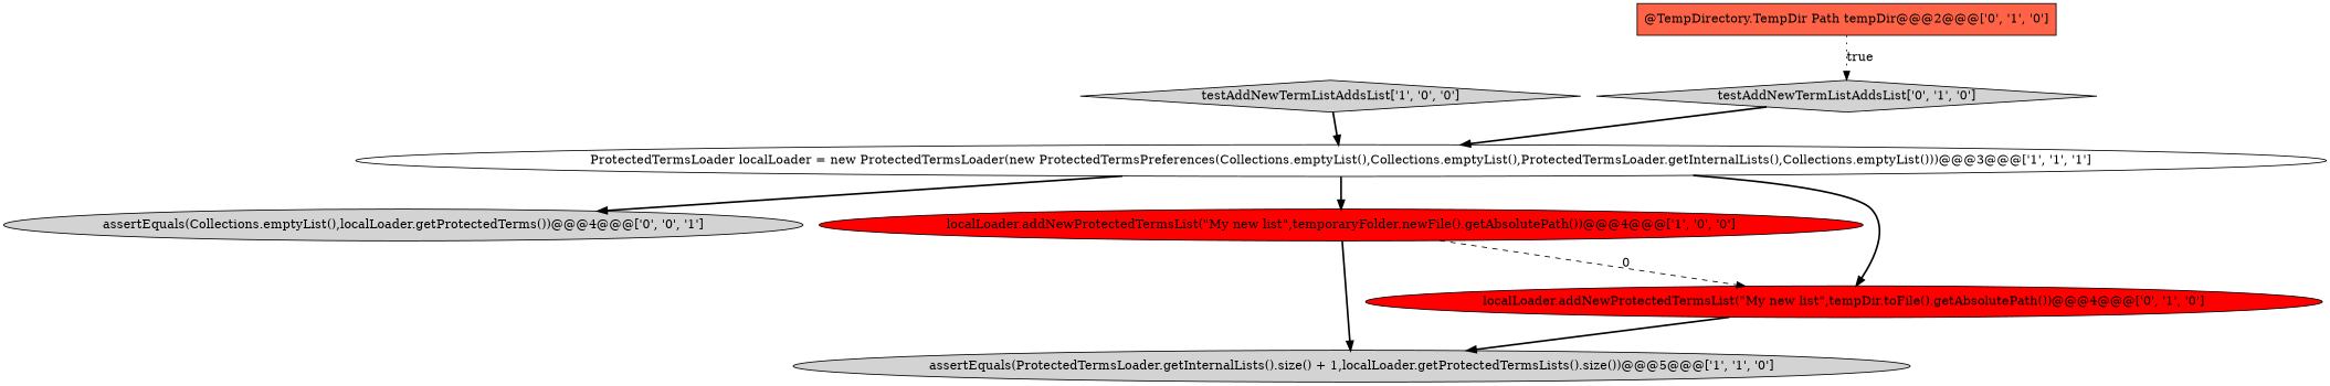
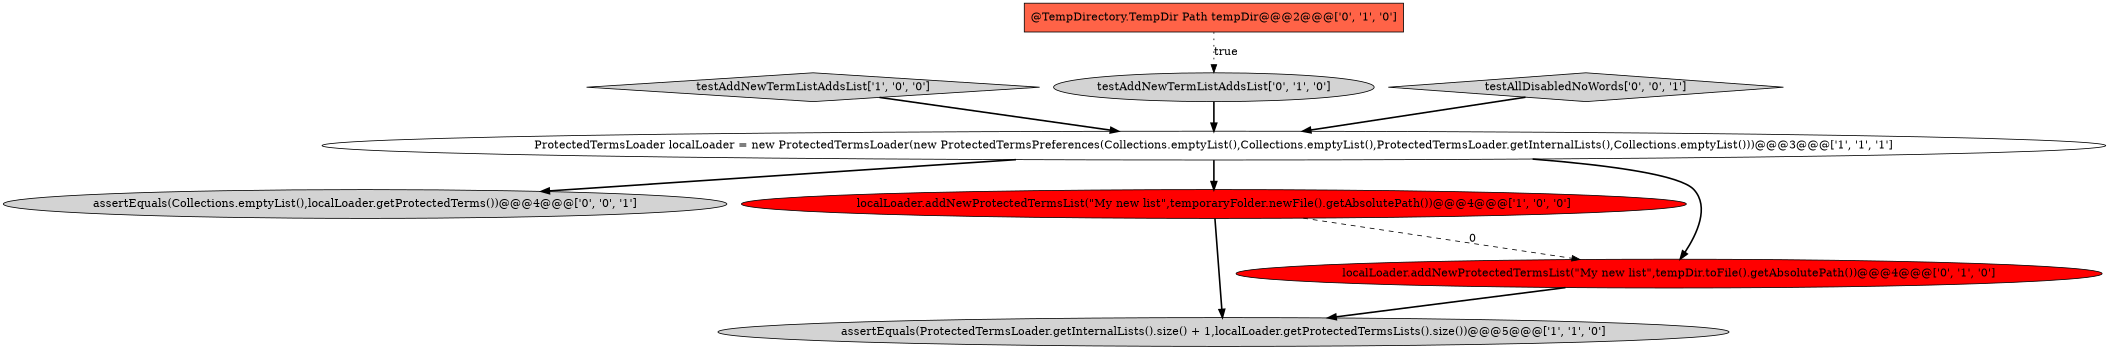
  digraph {
    node [fillcolor=lightgray shape=ellipse style=filled]
    edge [style=bold]
    n1 [label="testAddNewTermListAddsList['1', '0', '0']" shape=diamond]
    n2 [fillcolor=white label="ProtectedTermsLoader localLoader = new ProtectedTermsLoader(new ProtectedTermsPreferences(Collections.emptyList(),Collections.emptyList(),ProtectedTermsLoader.getInternalLists(),Collections.emptyList()))@@@3@@@['1', '1', '1']"]
    n3 [label="assertEquals(Collections.emptyList(),localLoader.getProtectedTerms())@@@4@@@['0', '0', '1']"]
    n4 [fillcolor=red label="localLoader.addNewProtectedTermsList(\"My new list\",temporaryFolder.newFile().getAbsolutePath())@@@4@@@['1', '0', '0']"]
    n5 [fillcolor=red label="localLoader.addNewProtectedTermsList(\"My new list\",tempDir.toFile().getAbsolutePath())@@@4@@@['0', '1', '0']"]
    n6 [fillcolor=tomato label="@TempDirectory.TempDir Path tempDir@@@2@@@['0', '1', '0']" shape=box]
-   n7 [label="testAddNewTermListAddsList['0', '1', '0']" shape=diamond]
+   n7 [label="testAddNewTermListAddsList['0', '1', '0']"]
    n8 [label="assertEquals(ProtectedTermsLoader.getInternalLists().size() + 1,localLoader.getProtectedTermsLists().size())@@@5@@@['1', '1', '0']"]
+   n9 [label="testAllDisabledNoWords['0', '0', '1']" shape=diamond]
    n1 -> n2
    n2 -> n3
    n2 -> n4
    n2 -> n5
    n4 -> n5 [label=0 style=dashed]
    n4 -> n8
    n5 -> n8
    n6 -> n7 [label=true style=dotted]
    n7 -> n2
+   n9 -> n2
  }
